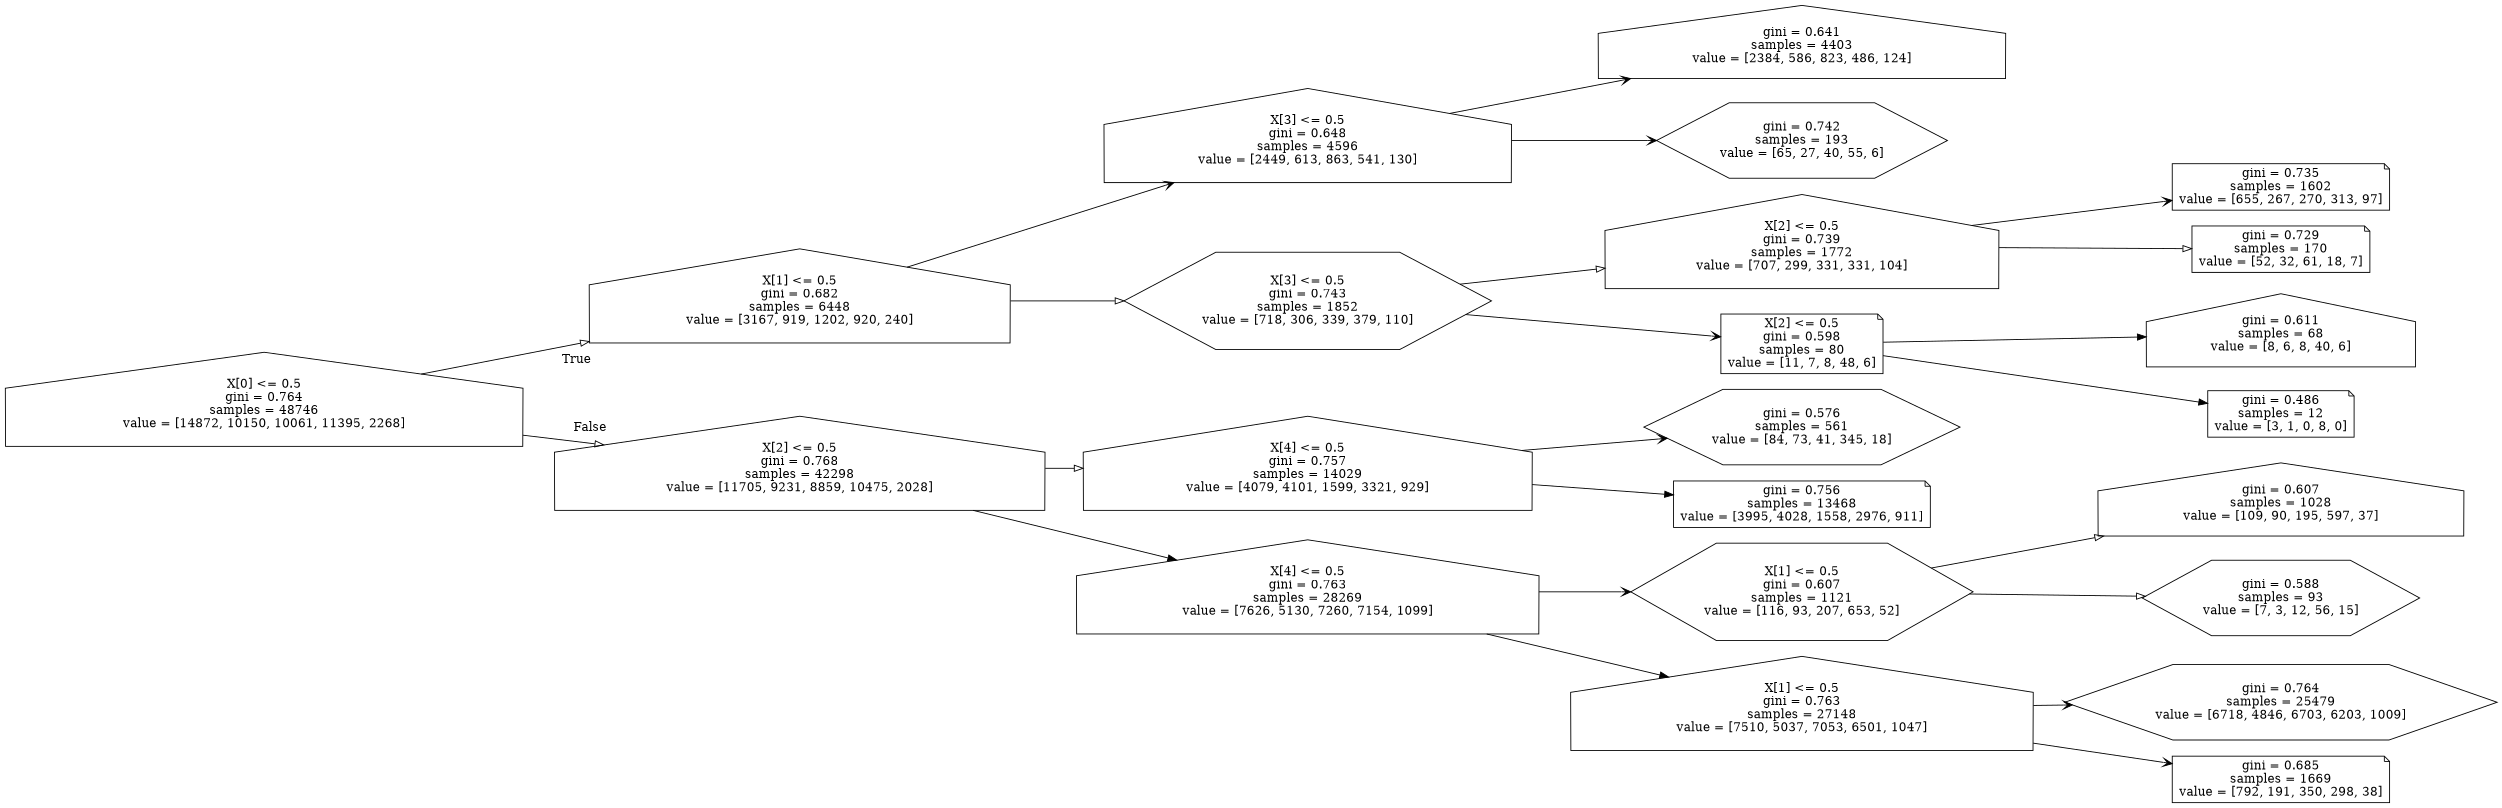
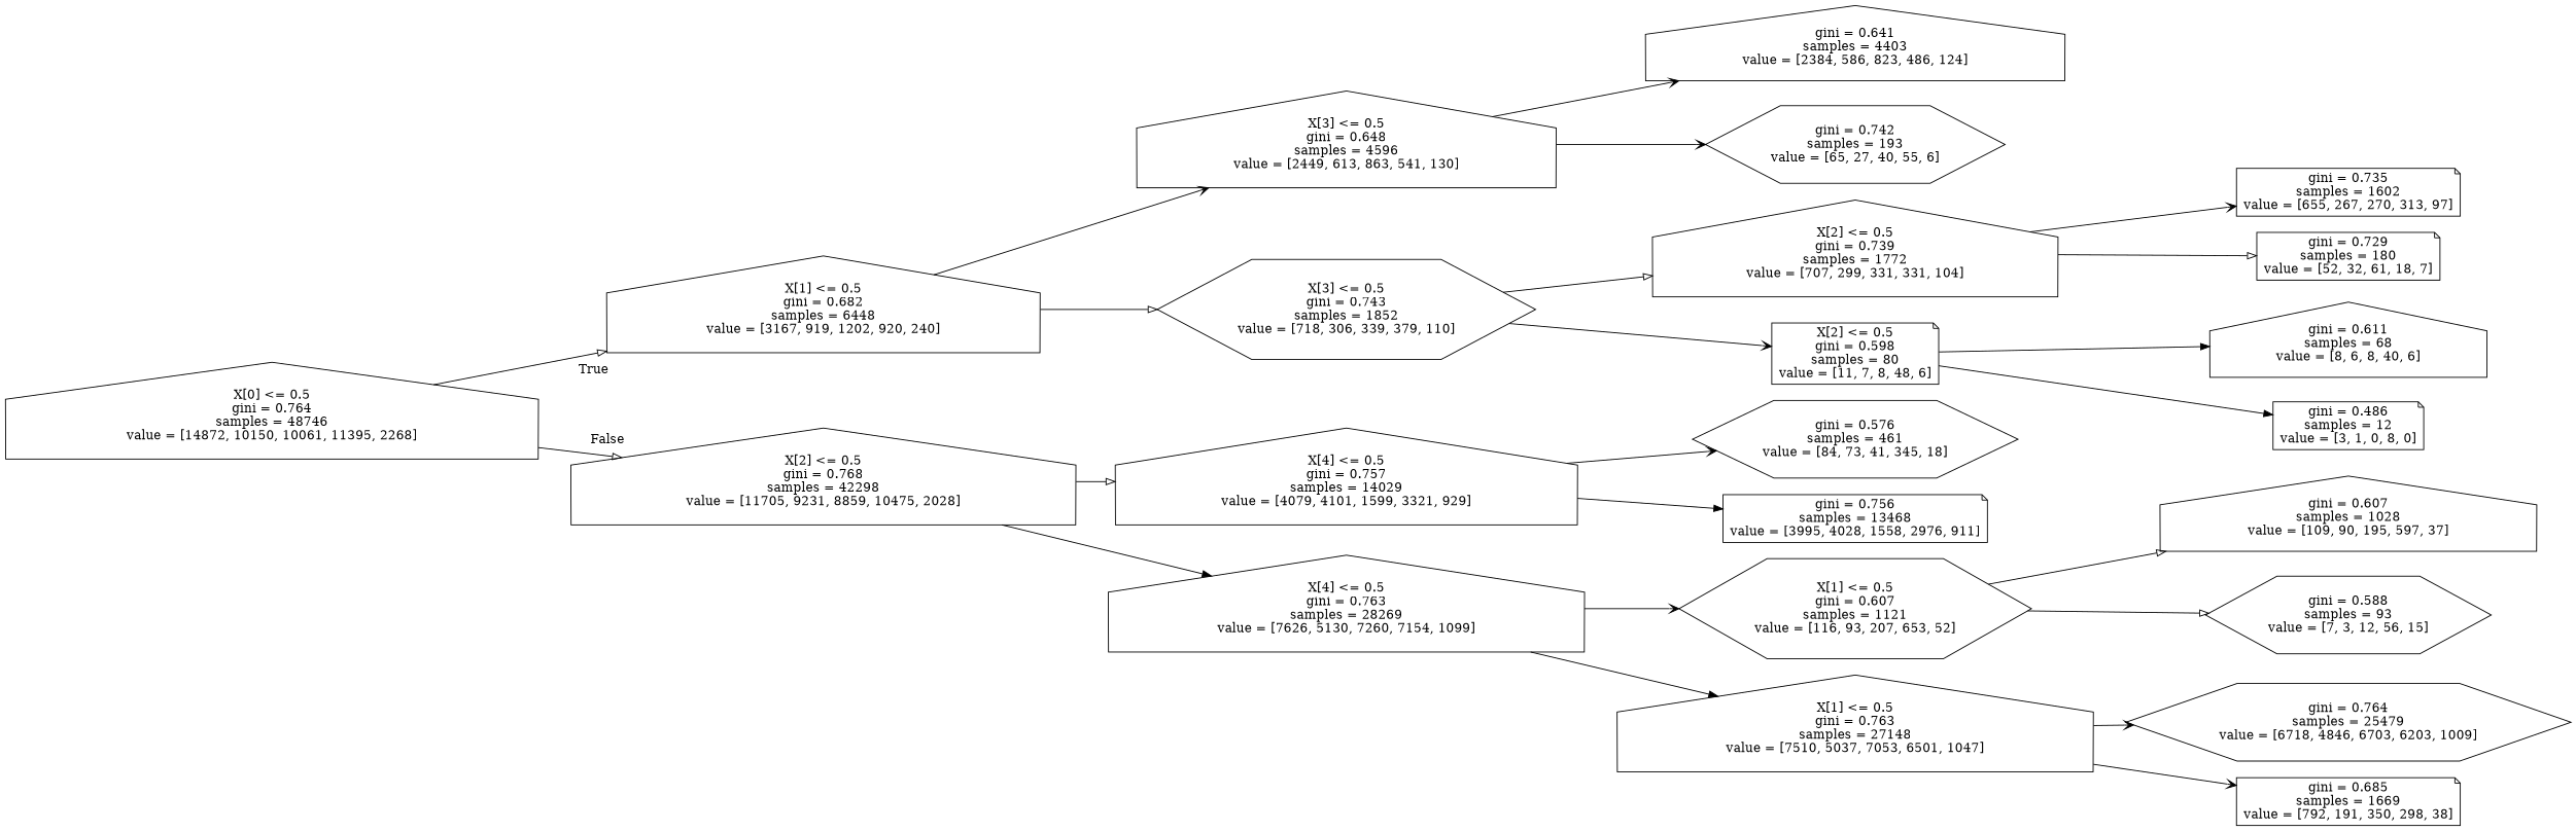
  digraph {
    rankdir=LR
    node [shape=house]
    edge [arrowhead=vee]
    n1 [label="X[0] <= 0.5\ngini = 0.764\nsamples = 48746\nvalue = [14872, 10150, 10061, 11395, 2268]"]
    n2 [label="X[1] <= 0.5\ngini = 0.682\nsamples = 6448\nvalue = [3167, 919, 1202, 920, 240]"]
    n3 [label="X[2] <= 0.5\ngini = 0.768\nsamples = 42298\nvalue = [11705, 9231, 8859, 10475, 2028]"]
    n4 [label="X[3] <= 0.5\ngini = 0.648\nsamples = 4596\nvalue = [2449, 613, 863, 541, 130]"]
    n5 [label="X[3] <= 0.5\ngini = 0.743\nsamples = 1852\nvalue = [718, 306, 339, 379, 110]" shape=hexagon]
    n6 [label="X[4] <= 0.5\ngini = 0.757\nsamples = 14029\nvalue = [4079, 4101, 1599, 3321, 929]"]
    n7 [label="X[4] <= 0.5\ngini = 0.763\nsamples = 28269\nvalue = [7626, 5130, 7260, 7154, 1099]"]
    n8 [label="gini = 0.641\nsamples = 4403\nvalue = [2384, 586, 823, 486, 124]"]
    n9 [label="gini = 0.742\nsamples = 193\nvalue = [65, 27, 40, 55, 6]" shape=hexagon]
    n10 [label="X[2] <= 0.5\ngini = 0.739\nsamples = 1772\nvalue = [707, 299, 331, 331, 104]"]
    n11 [label="X[2] <= 0.5\ngini = 0.598\nsamples = 80\nvalue = [11, 7, 8, 48, 6]" shape=note]
    n12 [label="gini = 0.735\nsamples = 1602\nvalue = [655, 267, 270, 313, 97]" shape=note]
-   n13 [label="gini = 0.729\nsamples = 170\nvalue = [52, 32, 61, 18, 7]" shape=note]
+   n13 [label="gini = 0.729\nsamples = 180\nvalue = [52, 32, 61, 18, 7]" shape=note]
    n14 [label="gini = 0.611\nsamples = 68\nvalue = [8, 6, 8, 40, 6]"]
    n15 [label="gini = 0.486\nsamples = 12\nvalue = [3, 1, 0, 8, 0]" shape=note]
-   n16 [label="gini = 0.576\nsamples = 561\nvalue = [84, 73, 41, 345, 18]" shape=hexagon]
+   n16 [label="gini = 0.576\nsamples = 461\nvalue = [84, 73, 41, 345, 18]" shape=hexagon]
    n17 [label="gini = 0.756\nsamples = 13468\nvalue = [3995, 4028, 1558, 2976, 911]" shape=note]
    n18 [label="X[1] <= 0.5\ngini = 0.607\nsamples = 1121\nvalue = [116, 93, 207, 653, 52]" shape=hexagon]
    n19 [label="X[1] <= 0.5\ngini = 0.763\nsamples = 27148\nvalue = [7510, 5037, 7053, 6501, 1047]"]
    n20 [label="gini = 0.607\nsamples = 1028\nvalue = [109, 90, 195, 597, 37]"]
    n21 [label="gini = 0.588\nsamples = 93\nvalue = [7, 3, 12, 56, 15]" shape=hexagon]
    n22 [label="gini = 0.764\nsamples = 25479\nvalue = [6718, 4846, 6703, 6203, 1009]" shape=hexagon]
    n23 [label="gini = 0.685\nsamples = 1669\nvalue = [792, 191, 350, 298, 38]" shape=note]
    n1 -> n2 [arrowhead=onormal headlabel=True labelangle=45 labeldistance=2.5]
    n1 -> n3 [arrowhead=onormal headlabel=False labelangle=-45 labeldistance=2.5]
    n2 -> n4
    n2 -> n5 [arrowhead=onormal]
    n3 -> n6 [arrowhead=onormal]
    n3 -> n7 [arrowhead=normal]
    n4 -> n8
    n4 -> n9
    n5 -> n10 [arrowhead=onormal]
    n5 -> n11
    n6 -> n16
    n6 -> n17 [arrowhead=normal]
    n7 -> n18
    n7 -> n19 [arrowhead=normal]
    n10 -> n12
    n10 -> n13 [arrowhead=onormal]
    n11 -> n14 [arrowhead=normal]
    n11 -> n15 [arrowhead=normal]
    n18 -> n20 [arrowhead=onormal]
    n18 -> n21 [arrowhead=onormal]
    n19 -> n22
    n19 -> n23
  }
